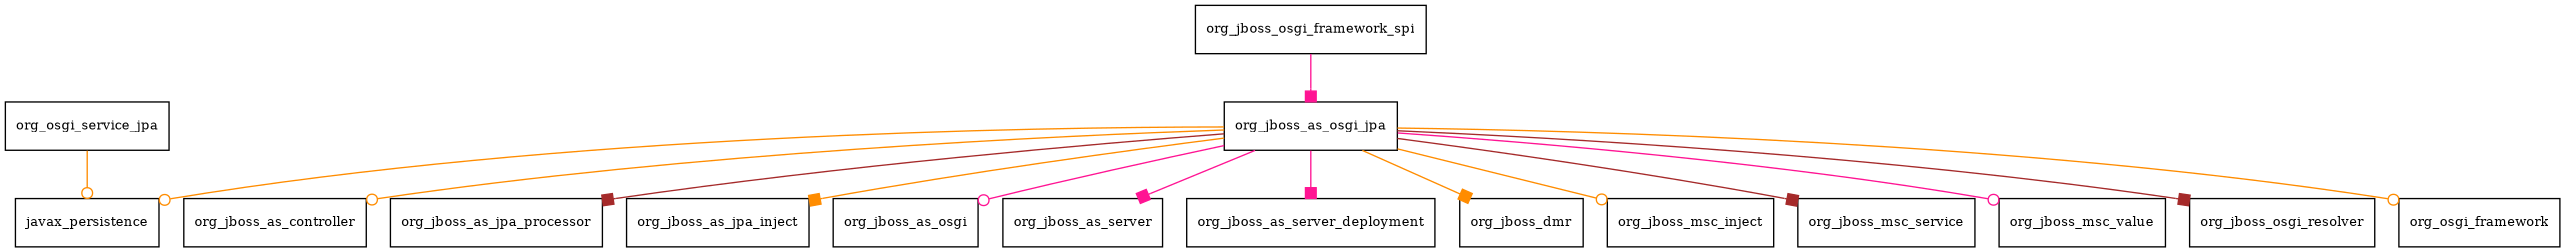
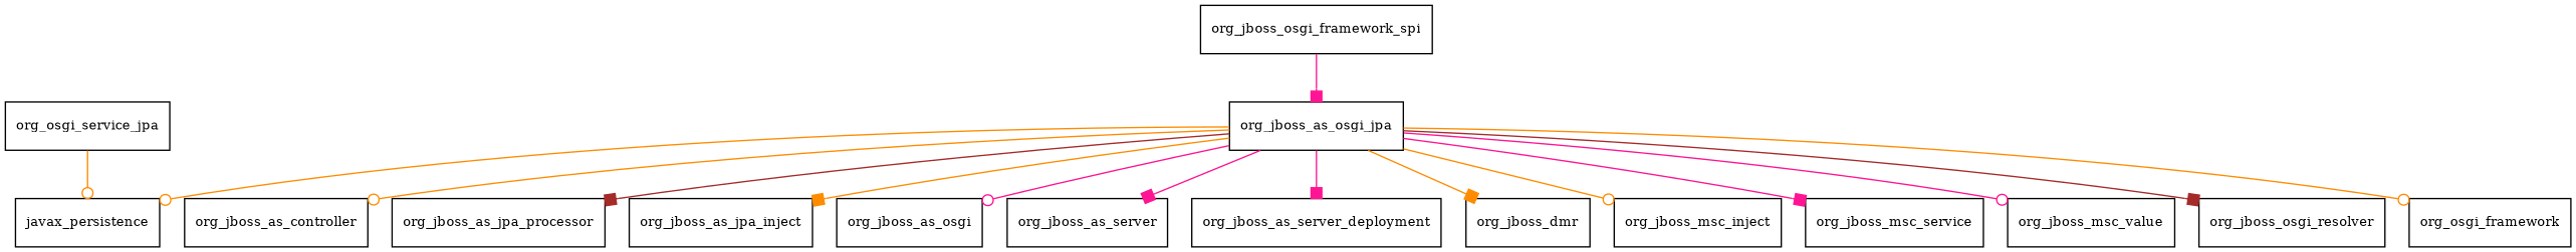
  digraph {
    node [fontsize=10.0 shape=box]
    edge [arrowhead=box color=darkorange]
    org_jboss_as_osgi_jpa
    javax_persistence
    org_jboss_as_controller
    org_jboss_as_jpa_processor
    n5 [label=org_jboss_as_jpa_inject]
    org_jboss_as_osgi
    org_jboss_as_server
    org_jboss_as_server_deployment
    org_jboss_dmr
    org_jboss_msc_inject
    org_jboss_msc_service
    org_jboss_msc_value
    org_jboss_osgi_resolver
    org_osgi_framework
    org_jboss_osgi_framework_spi
    org_osgi_service_jpa
    org_jboss_as_osgi_jpa -> javax_persistence [arrowhead=odot]
    org_jboss_as_osgi_jpa -> org_jboss_as_controller [arrowhead=odot]
    org_jboss_as_osgi_jpa -> org_jboss_as_jpa_processor [color=brown]
    org_jboss_as_osgi_jpa -> n5
    org_jboss_as_osgi_jpa -> org_jboss_as_osgi [arrowhead=odot color=deeppink]
    org_jboss_as_osgi_jpa -> org_jboss_as_server [color=deeppink]
    org_jboss_as_osgi_jpa -> org_jboss_as_server_deployment [color=deeppink]
    org_jboss_as_osgi_jpa -> org_jboss_dmr
    org_jboss_as_osgi_jpa -> org_jboss_msc_inject [arrowhead=odot]
-   org_jboss_as_osgi_jpa -> org_jboss_msc_service [color=brown]
+   org_jboss_as_osgi_jpa -> org_jboss_msc_service [color=deeppink]
    org_jboss_as_osgi_jpa -> org_jboss_msc_value [arrowhead=odot color=deeppink]
    org_jboss_as_osgi_jpa -> org_jboss_osgi_resolver [color=brown]
    org_jboss_as_osgi_jpa -> org_osgi_framework [arrowhead=odot]
    org_jboss_osgi_framework_spi -> org_jboss_as_osgi_jpa [color=deeppink]
    org_osgi_service_jpa -> javax_persistence [arrowhead=odot]
  }
